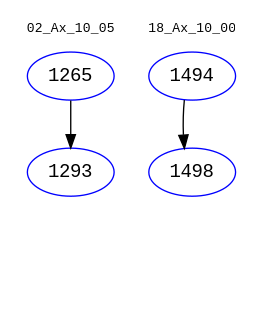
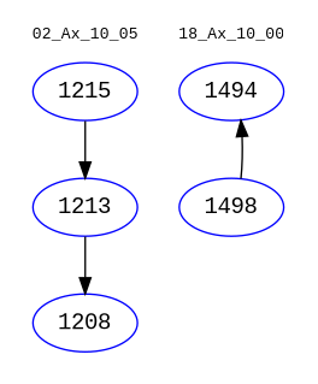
  digraph {
    fontname="Liberation Mono"
    node [color=blue fontname="Liberation Mono"]
    edge [color=black fontname="Liberation Mono"]
-   n1 [label=1293]
-   n3 [label=1265]
+   n1 [label=1213]
+   n2 [label=1208]
+   n3 [label=1215]
    n4 [label=1494]
    n5 [label=1498]
    subgraph cluster_1 {
      color=white
      fontsize=10
      label="02_Ax_10_05"
      n1
+     n2
      n3
    }
    subgraph cluster_2 {
      color=white
      fontsize=10
      label="18_Ax_10_00"
      n4
      n5
    }
+   n1 -> n2
    n3 -> n1
-   n4 -> n5
+   n5 -> n4
  }
